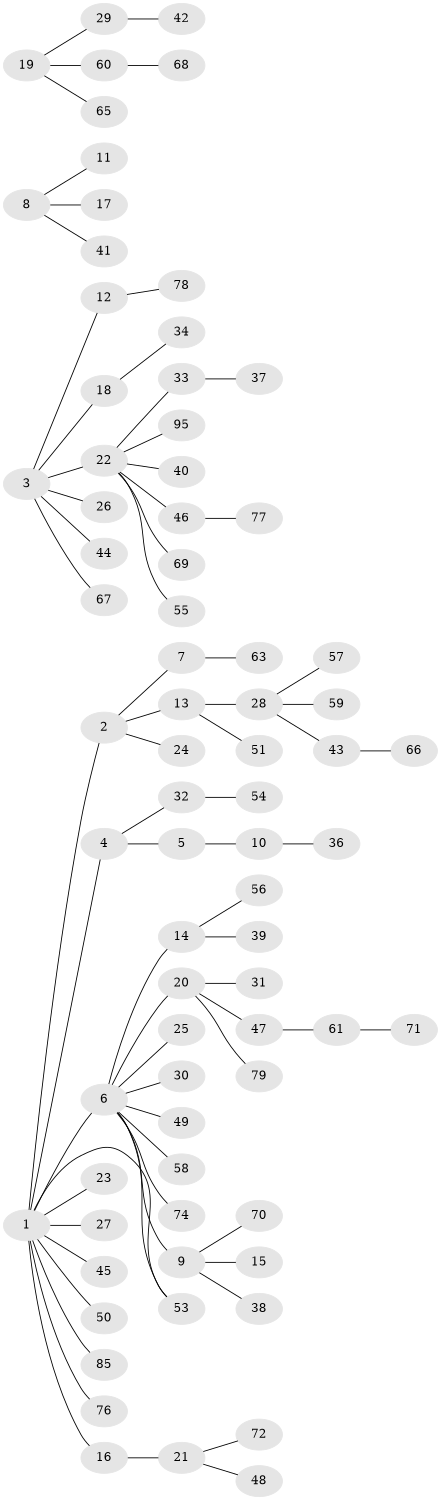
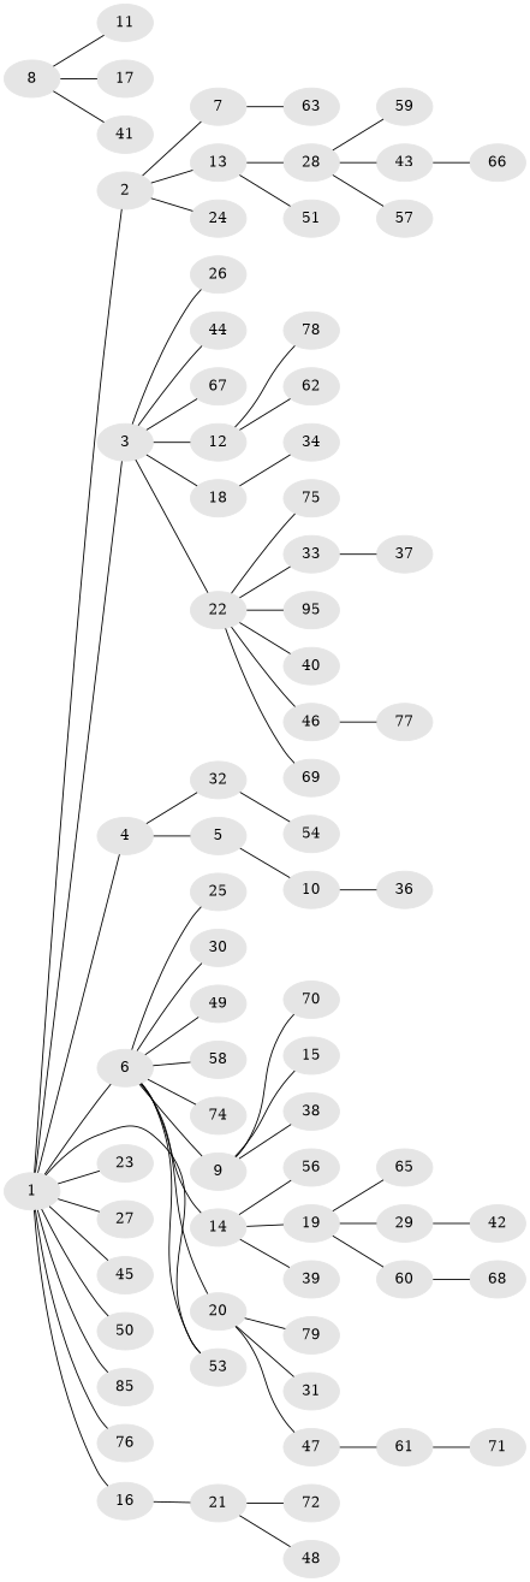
  graph {
    rankdir=LR
    node [color=gray90 style=filled]
    1
    2
    3
    4
    6
    16
    23
    27
    45
    50
    n11 [label=85]
    76
    53
    7
    13
    24
    12
    18
    22
    26
    44
    67
    5
    32
    9
    14
    20
    25
    30
    49
    58
    74
    8
    11
    17
    41
    21
    63
    51
    28
+   62
    78
    34
    33
    n45 [label=95]
    40
    46
    69
-   75 [label=55]
+   75
    10
    54
    36
    15
    38
    70
    19
    39
    56
    31
    47
    n61 [label=79]
    48
    72
    43
    57
    59
    29
    60
    65
    42
    68
    61
    37
    77
    66
    71
    1 -- 2
+   1 -- 3
    1 -- 4
    1 -- 6
    1 -- 16
    1 -- 23
    1 -- 27
    1 -- 45
    1 -- 50
    1 -- n11
    1 -- 76
    1 -- 53
    2 -- 7
    2 -- 13
    2 -- 24
    3 -- 12
    3 -- 18
    3 -- 22
    3 -- 26
    3 -- 44
    3 -- 67
    4 -- 5
    4 -- 32
    6 -- 53
    6 -- 9
    6 -- 14
    6 -- 20
    6 -- 25
    6 -- 30
    6 -- 49
    6 -- 58
    6 -- 74
    16 -- 21
    7 -- 63
    13 -- 51
    13 -- 28
+   12 -- 62
    12 -- 78
    18 -- 34
    22 -- 33
    22 -- n45
    22 -- 40
    22 -- 46
    22 -- 69
    22 -- 75
    5 -- 10
    32 -- 54
    9 -- 15
    9 -- 38
    9 -- 70
+   14 -- 19
    14 -- 39
    14 -- 56
    20 -- 31
    20 -- 47
    20 -- n61
    8 -- 11
    8 -- 17
    8 -- 41
    21 -- 48
    21 -- 72
    28 -- 43
    28 -- 57
    28 -- 59
    33 -- 37
    46 -- 77
    10 -- 36
    19 -- 29
    19 -- 60
    19 -- 65
    47 -- 61
    43 -- 66
    29 -- 42
    60 -- 68
    61 -- 71
  }
